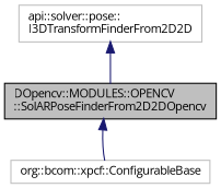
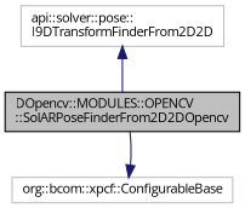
  digraph {
    fontname="Open Sans"
    node [color=grey75 fillcolor=white fontname="Open Sans" fontsize=10 shape=record style=filled]
    edge [color=midnightblue dir=back fontname="Open Sans" fontsize=10 labelfontname=Helvetica labelfontsize=10 style=solid]
    n1 [color=black fillcolor=grey75 fontcolor=black height=0.2 label="DOpencv::MODULES::OPENCV\l::SolARPoseFinderFrom2D2DOpencv" width=0.4]
    n2 [height=0.2 label="org::bcom::xpcf::ConfigurableBase" width=0.4]
-   n3 [height=0.2 label="api::solver::pose::\lI3DTransformFinderFrom2D2D" width=0.4]
-   n1 -> n2
+   n3 [height=0.2 label="api::solver::pose::\lI9DTransformFinderFrom2D2D" width=0.4]
+   n2 -> n1
    n3 -> n1
  }
